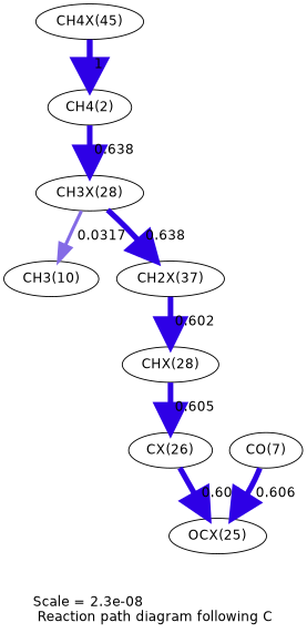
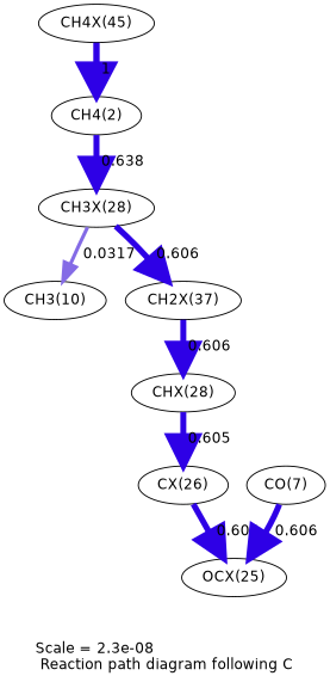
  digraph {
    fontname=Helvetica
    label="Scale = 2.3e-08\l Reaction path diagram following C"
    node [fontname=Helvetica]
    edge [arrowsize=2.81 color="0.7, 1.11, 0.9" fontname=Helvetica penwidth=5.62]
    n1 [label="CH4X(45)"]
    n2 [label="CH4(2)"]
    n3 [label="CH3X(28)"]
    n4 [label="CH3(10)"]
    n5 [label="CH2X(37)"]
    n6 [label="CHX(28)"]
    n7 [label="CX(26)"]
    n8 [label="OCX(25)"]
    n9 [label="CO(7)"]
    n1 -> n2 [arrowsize=3 color="0.7, 1.5, 0.9" label=" 1" penwidth=6]
    n2 -> n3 [arrowsize=2.83 color="0.7, 1.14, 0.9" label=" 0.638" penwidth=5.66]
    n3 -> n4 [arrowsize=1.7 color="0.7, 0.532, 0.9" label=" 0.0317" penwidth=3.39]
-   n3 -> n5 [label=" 0.638"]
-   n5 -> n6 [label=" 0.602"]
+   n3 -> n5 [label=" 0.606"]
+   n5 -> n6 [label=" 0.606"]
    n6 -> n7 [label=" 0.605"]
    n7 -> n8 [label=" 0.606"]
    n9 -> n8 [label=" 0.606"]
  }
